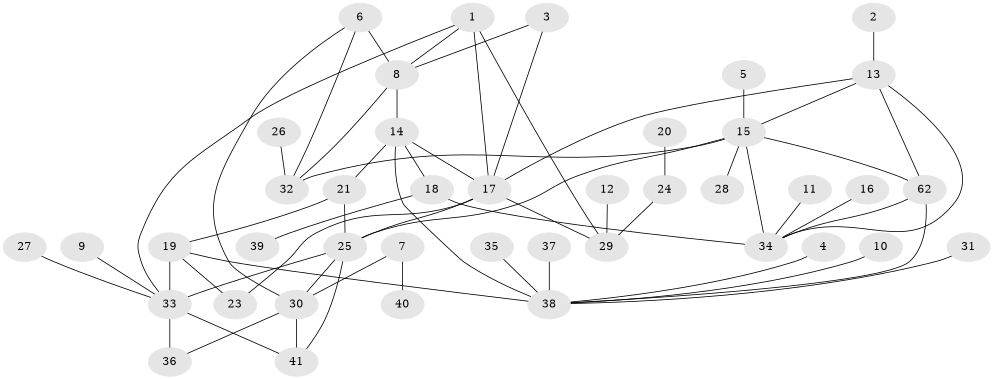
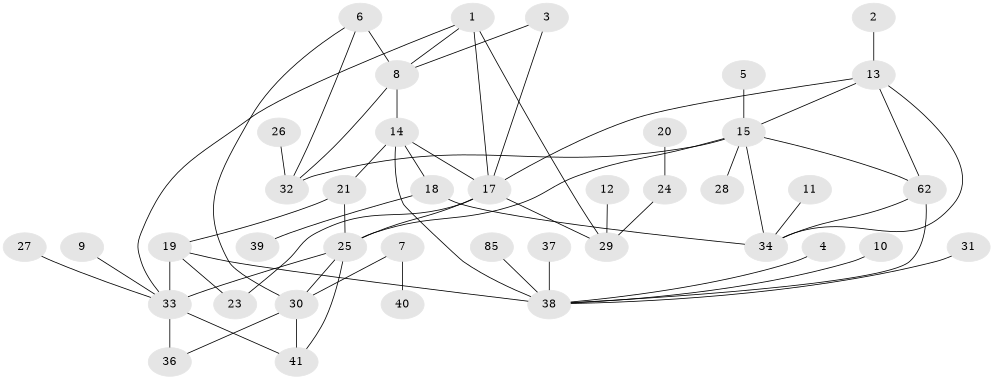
  graph {
    node [color=gray90 style=filled]
    edge [weight=1.0]
    1
    8
    17
    29
    33
    32
    14
    25
    23
    41
    36
    2
    13
    15
    34
    n16 [label=62]
    3
    4
    38
    5
    28
    6
    30
    7
    40
    18
    21
    9
    10
    11
    12
    39
    19
-   16
    20
    24
    26
    27
    31
-   35
+   35 [label=85]
    37
    1 -- 8
    1 -- 17 [weight=2.0]
    1 -- 29 [weight=2.0]
    1 -- 33
    8 -- 32 [weight=2.0]
    8 -- 14
    17 -- 29
    17 -- 25
    17 -- 23
    33 -- 41
    33 -- 36 [weight=2.0]
    14 -- 17
    14 -- 38 [weight=2.0]
    14 -- 18
    14 -- 21
    25 -- 33
    25 -- 41
    25 -- 30
    2 -- 13
    13 -- 17
    13 -- 15
    13 -- 34
    13 -- n16
    15 -- 32
    15 -- 25
    15 -- 34
    15 -- n16
    15 -- 28
    n16 -- 34
    n16 -- 38
    3 -- 8
    3 -- 17
    4 -- 38
    5 -- 15
    6 -- 8 [weight=2.0]
    6 -- 32
    6 -- 30
    30 -- 41
    30 -- 36
    7 -- 30
    7 -- 40
    18 -- 34
    18 -- 39
    21 -- 25
    21 -- 19 [weight=2.0]
    9 -- 33
    10 -- 38
    11 -- 34
    12 -- 29
    19 -- 33
    19 -- 23
    19 -- 38
-   16 -- 34
    20 -- 24
    24 -- 29
    26 -- 32
    27 -- 33
    31 -- 38
    35 -- 38
    37 -- 38
  }
